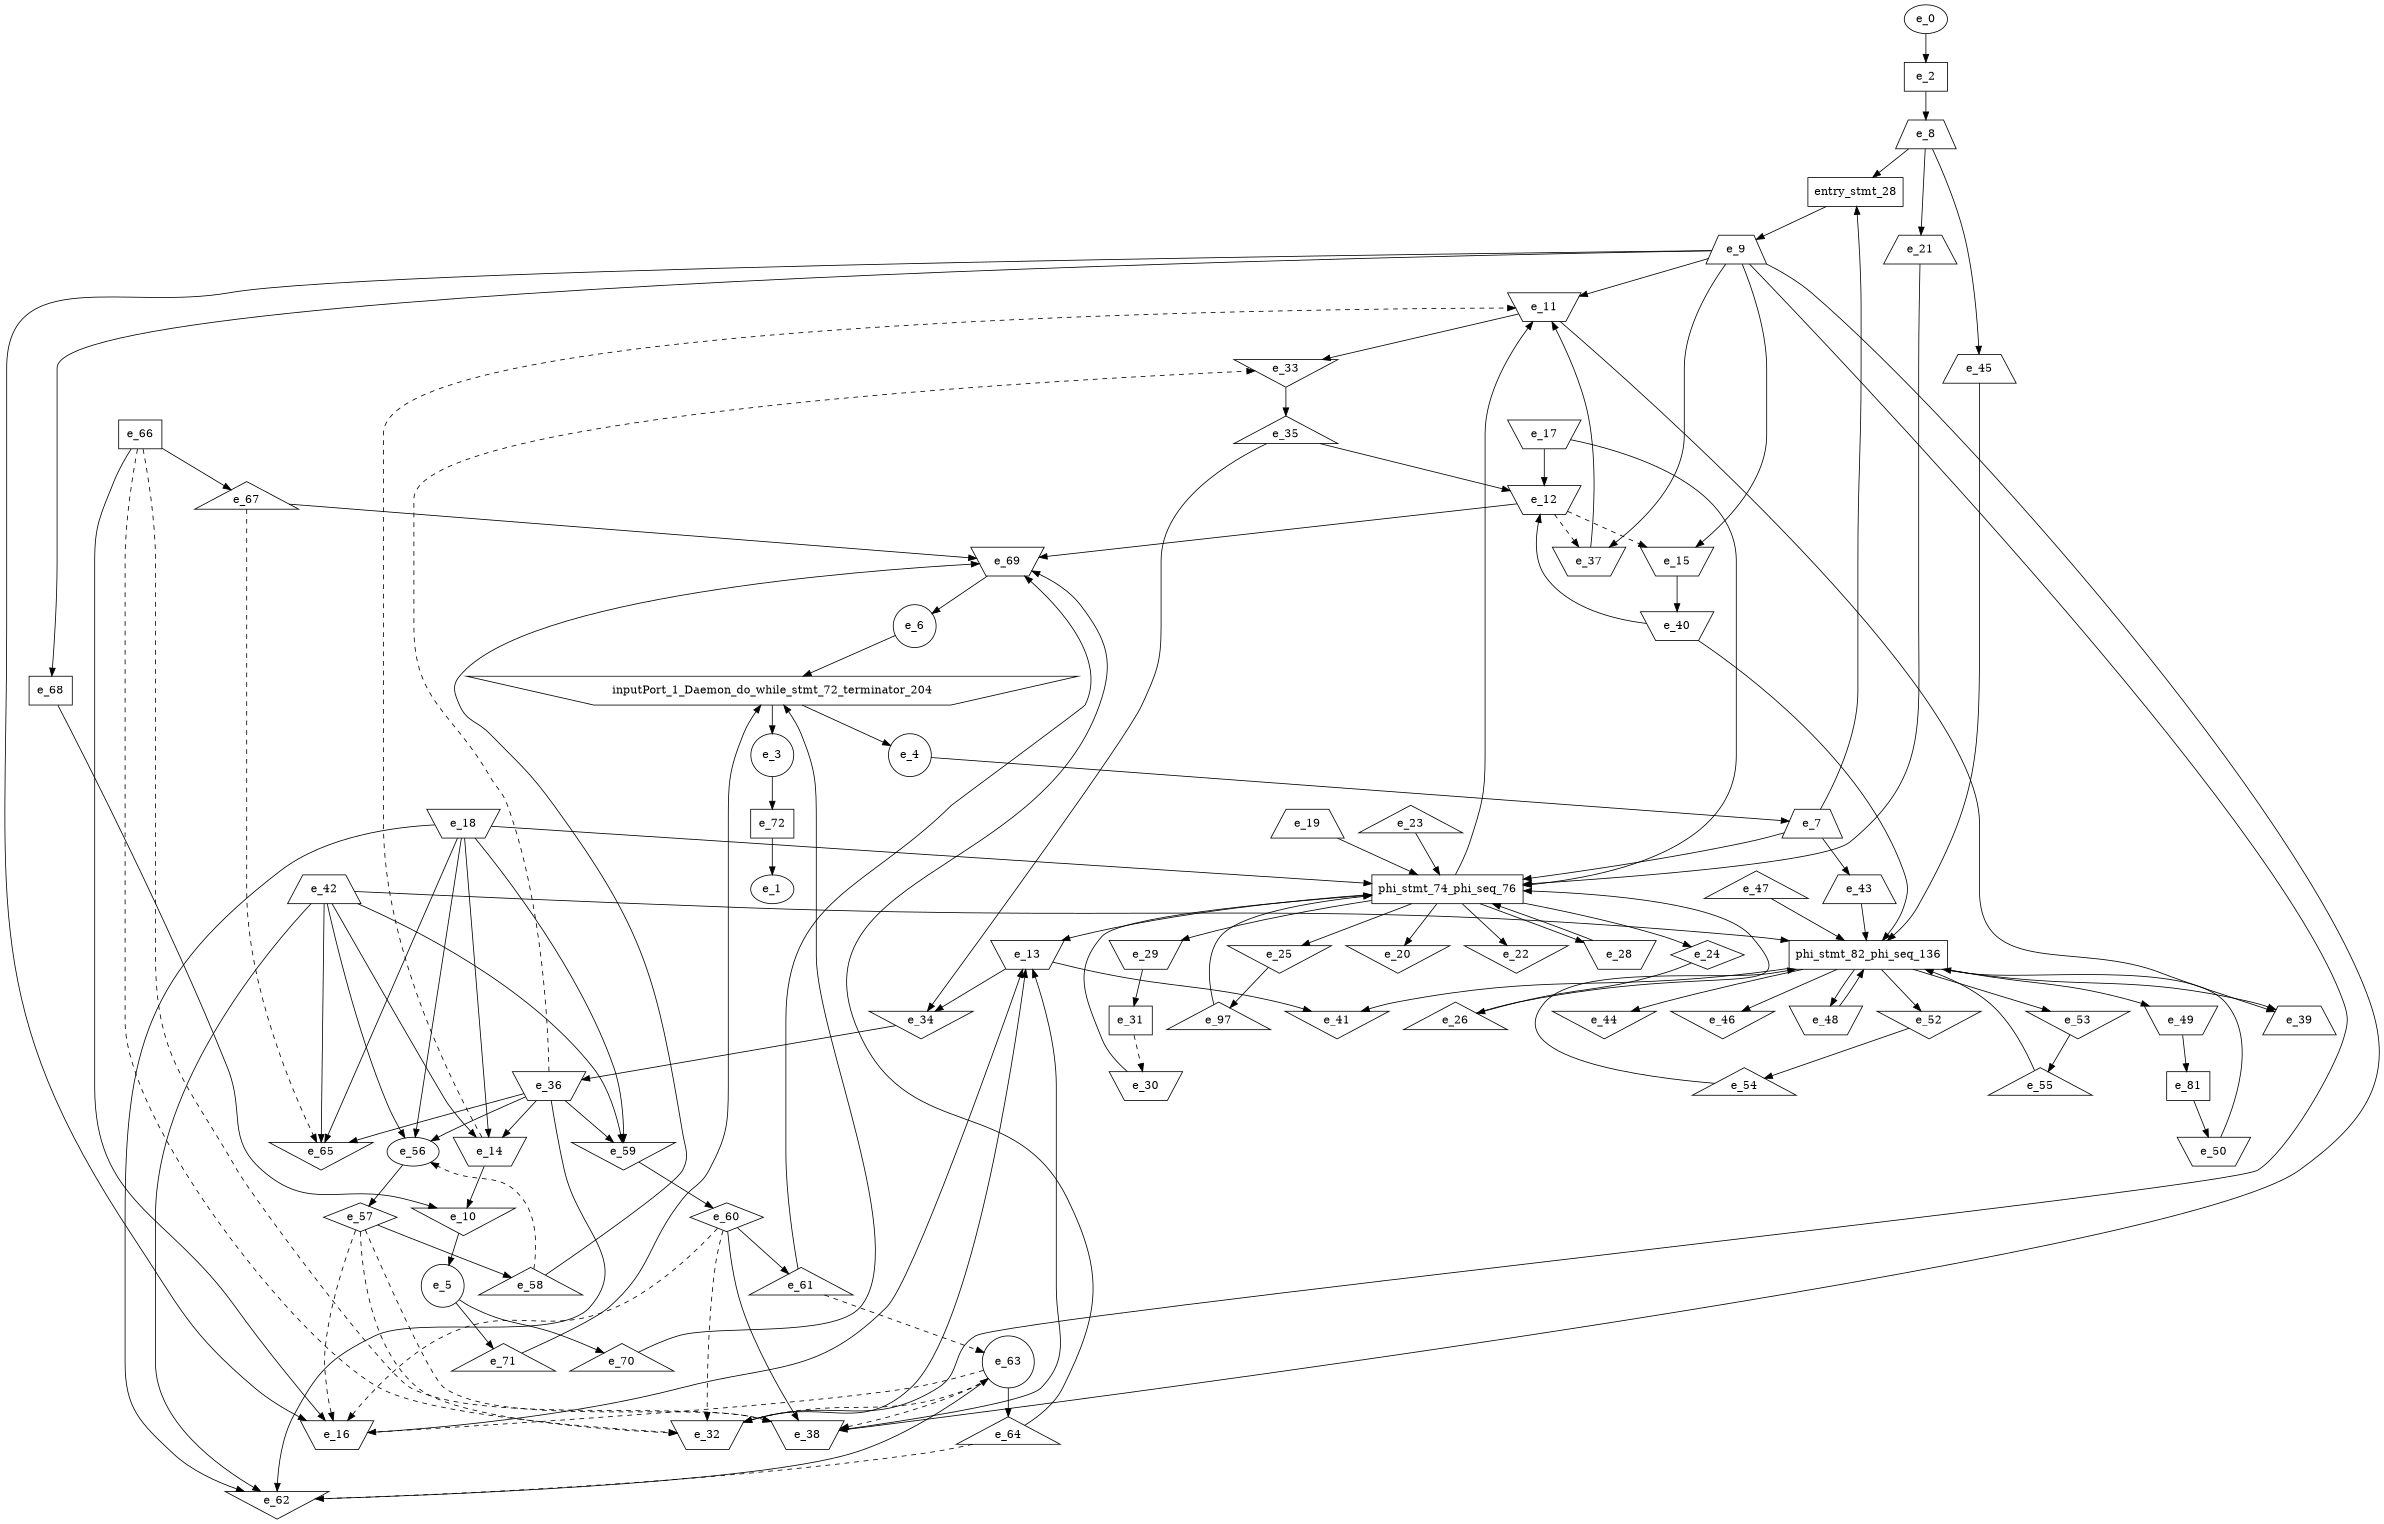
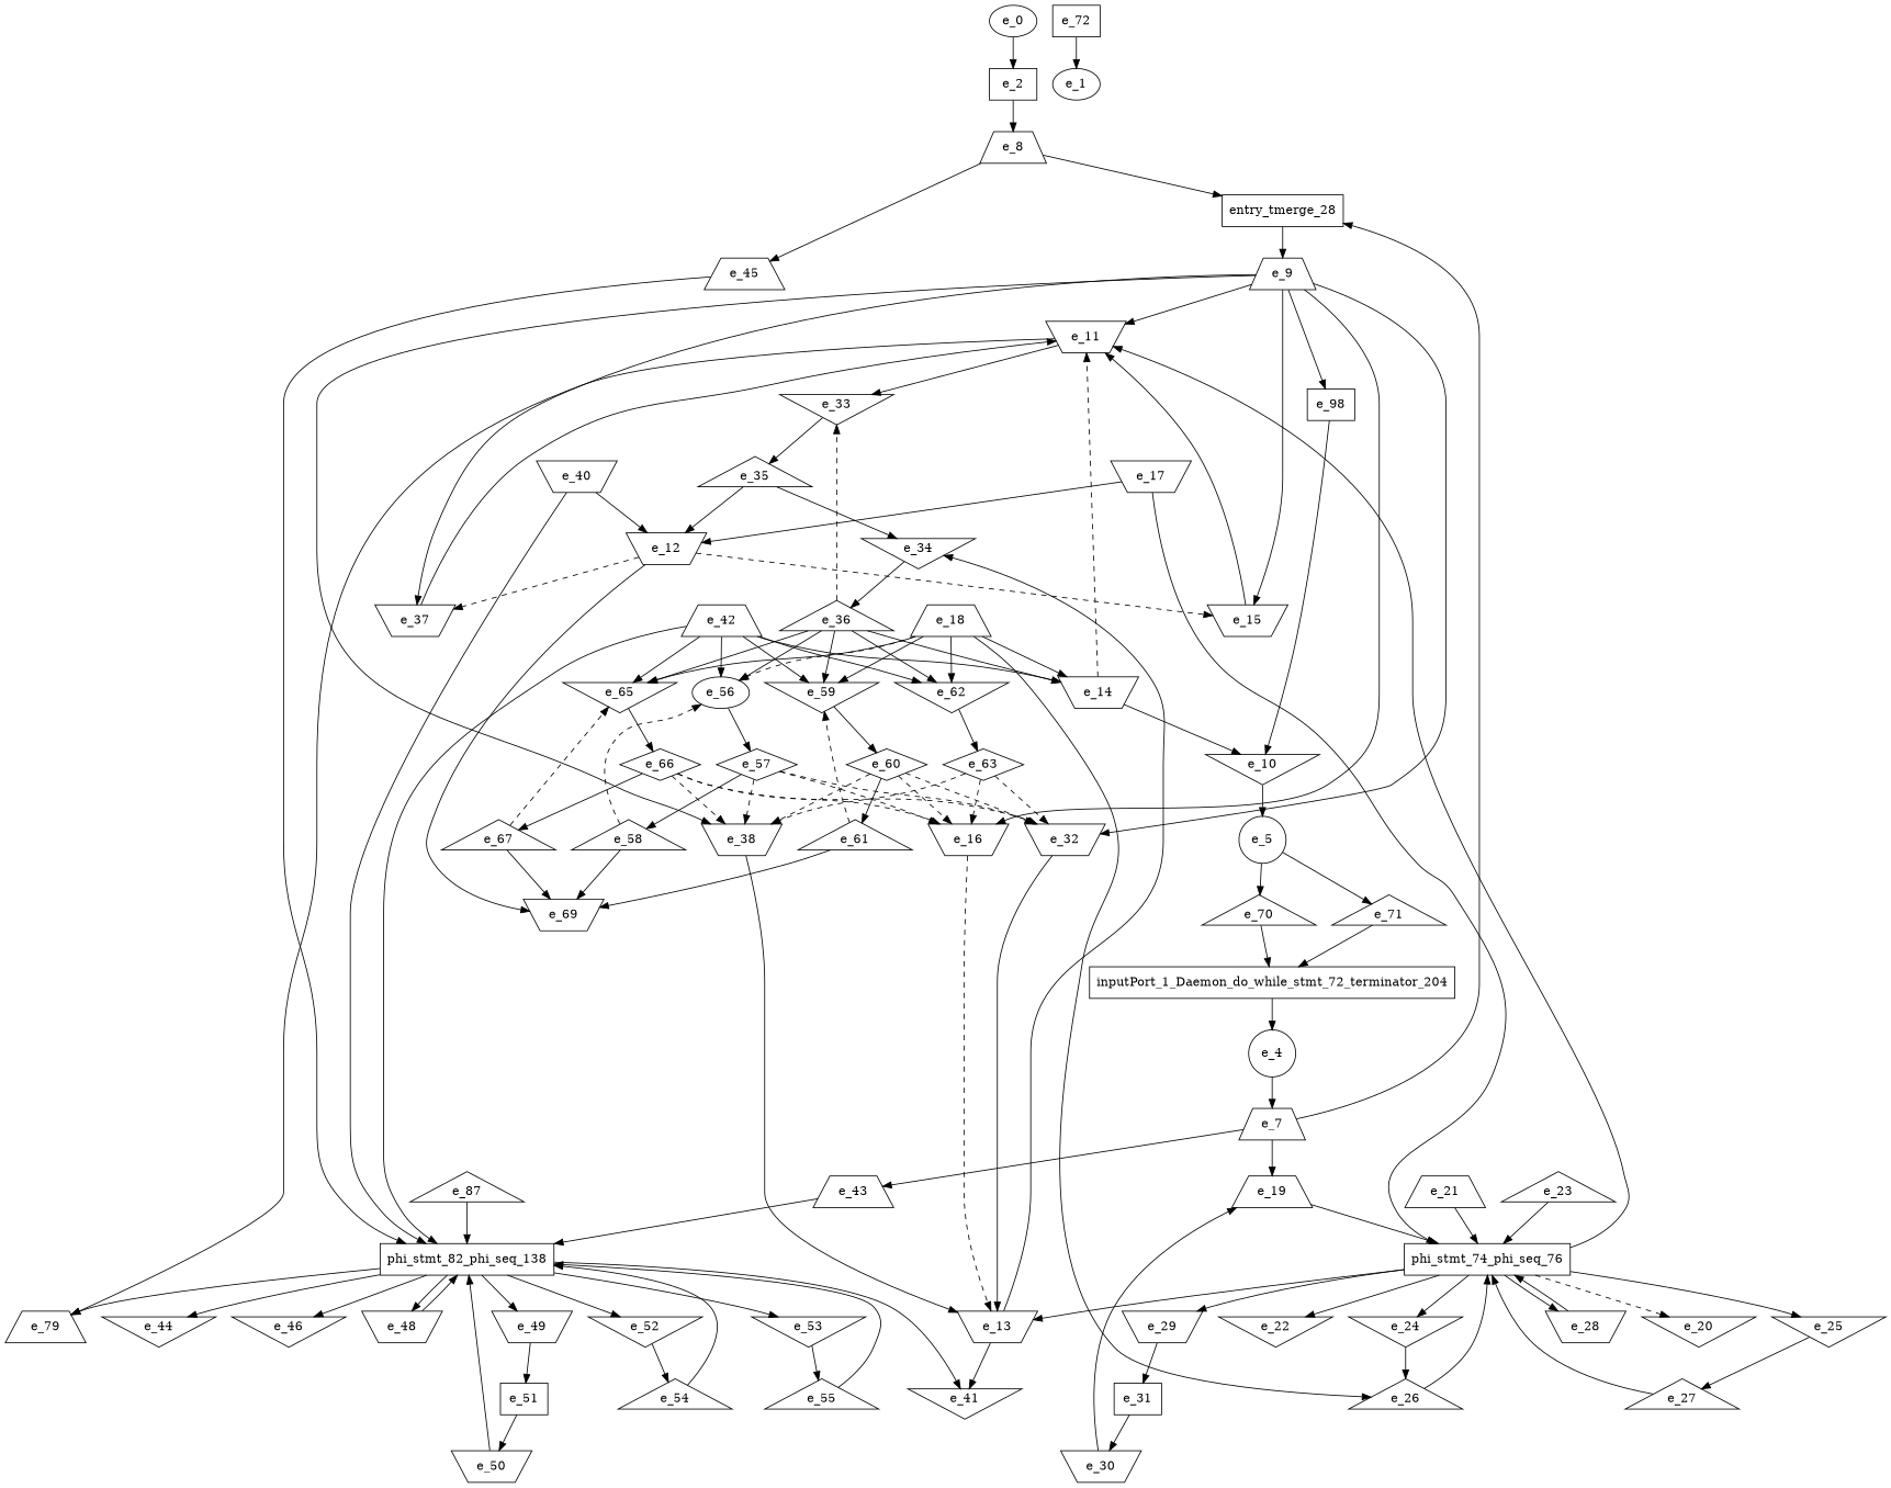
  digraph {
    fontname="DejaVu Serif"
    node [fontname="DejaVu Serif" shape=invtrapezium]
    edge [fontname="DejaVu Serif"]
    e_2 [shape=dot]
    e_8 [shape=trapezium]
    e_0 [shape=""]
-   entry_tmerge_28 [shape=rectangle label=entry_stmt_28]
+   entry_tmerge_28 [shape=rectangle]
    e_21 [shape=trapezium]
    e_45 [shape=trapezium]
-   e_3 [shape=circle]
    e_72 [shape=dot]
    e_1 [shape=""]
    e_4 [shape=circle]
    e_7 [shape=trapezium]
    e_19 [shape=trapezium]
    e_43 [shape=trapezium]
    e_5 [shape=circle]
    e_70 [shape=triangle]
    e_71 [shape=triangle]
-   inputPort_1_Daemon_do_while_stmt_72_terminator_204
-   e_6 [shape=circle]
+   inputPort_1_Daemon_do_while_stmt_72_terminator_204 [shape=rectangle]
    phi_stmt_74_phi_seq_76 [shape=rectangle]
-   phi_stmt_82_phi_seq_138 [shape=rectangle label=phi_stmt_82_phi_seq_136]
+   phi_stmt_82_phi_seq_138 [shape=rectangle]
    e_9 [shape=trapezium]
    e_11
    e_15
    e_16
    e_32
    e_37
    e_38
-   e_68 [shape=dot]
+   e_68 [shape=dot label=e_98]
    e_33 [shape=invtriangle]
-   e_39 [shape=trapezium]
+   e_39 [shape=trapezium label=e_79]
    e_13
    e_10 [shape=invtriangle]
    e_35 [shape=triangle]
    e_12
    e_69
    e_34 [shape=invtriangle]
    e_41 [shape=invtriangle]
-   e_36
+   e_36 [shape=triangle]
    e_14
    e_17
    e_20 [shape=invtriangle]
    e_22 [shape=invtriangle]
-   e_24 [shape=diamond]
+   e_24 [shape=invtriangle]
    e_25 [shape=invtriangle]
    e_28
    e_29
-   e_18
+   e_18 [shape=trapezium]
    e_56 [shape=ellipse]
    e_59 [shape=invtriangle]
    e_62 [shape=invtriangle]
    e_65 [shape=invtriangle]
    e_57 [shape=diamond]
    e_60 [shape=diamond]
-   e_63 [shape=circle]
-   e_66 [shape=box]
+   e_63 [shape=diamond]
+   e_66 [shape=diamond]
    e_23 [shape=triangle]
    e_26 [shape=triangle]
-   e_27 [shape=triangle label=e_97]
+   e_27 [shape=triangle]
    e_31 [shape=dot]
    e_30
    e_40
    e_44 [shape=invtriangle]
    e_46 [shape=invtriangle]
    e_48
    e_49
    e_52 [shape=invtriangle]
    e_53 [shape=invtriangle]
    e_42 [shape=trapezium]
-   e_47 [shape=triangle]
-   e_51 [shape=dot label=e_81]
+   e_47 [shape=triangle label=e_87]
+   e_51 [shape=dot]
    e_50
    e_54 [shape=triangle]
    e_55 [shape=triangle]
    e_58 [shape=triangle]
    e_61 [shape=triangle]
-   e_64 [shape=triangle]
    e_67 [shape=triangle]
    e_2 -> e_8
    e_8 -> entry_tmerge_28
-   e_8 -> e_21
    e_8 -> e_45
    e_0 -> e_2
    entry_tmerge_28 -> e_9
    e_21 -> phi_stmt_74_phi_seq_76
    e_45 -> phi_stmt_82_phi_seq_138
-   e_3 -> e_72
    e_72 -> e_1
    e_4 -> e_7
    e_7 -> entry_tmerge_28
-   e_7 -> phi_stmt_74_phi_seq_76
+   e_7 -> e_19
    e_7 -> e_43
    e_19 -> phi_stmt_74_phi_seq_76
    e_43 -> phi_stmt_82_phi_seq_138
    e_5 -> e_70
    e_5 -> e_71
    e_70 -> inputPort_1_Daemon_do_while_stmt_72_terminator_204
    e_71 -> inputPort_1_Daemon_do_while_stmt_72_terminator_204
-   inputPort_1_Daemon_do_while_stmt_72_terminator_204 -> e_3
    inputPort_1_Daemon_do_while_stmt_72_terminator_204 -> e_4
-   e_6 -> inputPort_1_Daemon_do_while_stmt_72_terminator_204
    phi_stmt_74_phi_seq_76 -> e_11
    phi_stmt_74_phi_seq_76 -> e_13
-   phi_stmt_74_phi_seq_76 -> e_20
+   phi_stmt_74_phi_seq_76 -> e_20 [style=dashed]
    phi_stmt_74_phi_seq_76 -> e_22
    phi_stmt_74_phi_seq_76 -> e_24
    phi_stmt_74_phi_seq_76 -> e_25
    phi_stmt_74_phi_seq_76 -> e_28
    phi_stmt_74_phi_seq_76 -> e_29
    phi_stmt_82_phi_seq_138 -> e_39
    phi_stmt_82_phi_seq_138 -> e_41
    phi_stmt_82_phi_seq_138 -> e_44
    phi_stmt_82_phi_seq_138 -> e_46
    phi_stmt_82_phi_seq_138 -> e_48
    phi_stmt_82_phi_seq_138 -> e_49
    phi_stmt_82_phi_seq_138 -> e_52
    phi_stmt_82_phi_seq_138 -> e_53
    e_9 -> e_11
    e_9 -> e_15
    e_9 -> e_16
    e_9 -> e_32
    e_9 -> e_37
    e_9 -> e_38
    e_9 -> e_68
    e_11 -> e_33
    e_11 -> e_39
-   e_15 -> e_40
-   e_16 -> e_13
+   e_15 -> e_11
+   e_16 -> e_13 [style=dashed]
    e_32 -> e_13
    e_37 -> e_11
    e_38 -> e_13
    e_68 -> e_10
    e_33 -> e_35
    e_13 -> e_34
    e_13 -> e_41
    e_10 -> e_5
    e_35 -> e_12
    e_35 -> e_34
    e_12 -> e_15 [style=dashed]
    e_12 -> e_37 [style=dashed]
    e_12 -> e_69
-   e_69 -> e_6
    e_34 -> e_36
    e_36 -> e_33 [style=dashed]
    e_36 -> e_14
    e_36 -> e_56
    e_36 -> e_59
    e_36 -> e_62
    e_36 -> e_65
    e_14 -> e_11 [style=dashed]
    e_14 -> e_10
    e_17 -> phi_stmt_74_phi_seq_76
    e_17 -> e_12
    e_24 -> e_26
    e_25 -> e_27
    e_28 -> phi_stmt_74_phi_seq_76
    e_29 -> e_31
-   e_18 -> phi_stmt_74_phi_seq_76
+   e_18 -> e_26
    e_18 -> e_14
-   e_18 -> e_56
+   e_18 -> e_56 [style=dashed]
    e_18 -> e_59
    e_18 -> e_62
    e_18 -> e_65
    e_56 -> e_57
    e_59 -> e_60
    e_62 -> e_63
+   e_65 -> e_66
    e_57 -> e_16 [style=dashed]
    e_57 -> e_32 [style=dashed]
    e_57 -> e_38 [style=dashed]
    e_57 -> e_58
    e_60 -> e_16 [style=dashed]
    e_60 -> e_32 [style=dashed]
-   e_60 -> e_38 [style=solid]
+   e_60 -> e_38 [style=dashed]
    e_60 -> e_61
    e_63 -> e_16 [style=dashed]
    e_63 -> e_32 [style=dashed]
    e_63 -> e_38 [style=dashed]
-   e_63 -> e_64
-   e_66 -> e_16 [style=solid]
+   e_66 -> e_16 [style=dashed]
    e_66 -> e_32 [style=dashed]
    e_66 -> e_38 [style=dashed]
    e_66 -> e_67
    e_23 -> phi_stmt_74_phi_seq_76
    e_26 -> phi_stmt_74_phi_seq_76
    e_27 -> phi_stmt_74_phi_seq_76
-   e_31 -> e_30 [style=dashed]
-   e_30 -> phi_stmt_74_phi_seq_76
+   e_31 -> e_30
+   e_30 -> e_19
    e_40 -> phi_stmt_82_phi_seq_138
    e_40 -> e_12
    e_48 -> phi_stmt_82_phi_seq_138
    e_49 -> e_51
    e_52 -> e_54
    e_53 -> e_55
    e_42 -> phi_stmt_82_phi_seq_138
    e_42 -> e_14
    e_42 -> e_56
    e_42 -> e_59
    e_42 -> e_62
    e_42 -> e_65
    e_47 -> phi_stmt_82_phi_seq_138
    e_51 -> e_50
    e_50 -> phi_stmt_82_phi_seq_138
    e_54 -> phi_stmt_82_phi_seq_138
    e_55 -> phi_stmt_82_phi_seq_138
    e_58 -> e_69
    e_58 -> e_56 [style=dashed]
    e_61 -> e_69
-   e_61 -> e_63 [style=dashed]
-   e_64 -> e_69
-   e_64 -> e_62 [style=dashed]
+   e_61 -> e_59 [style=dashed]
    e_67 -> e_69
    e_67 -> e_65 [style=dashed]
  }
